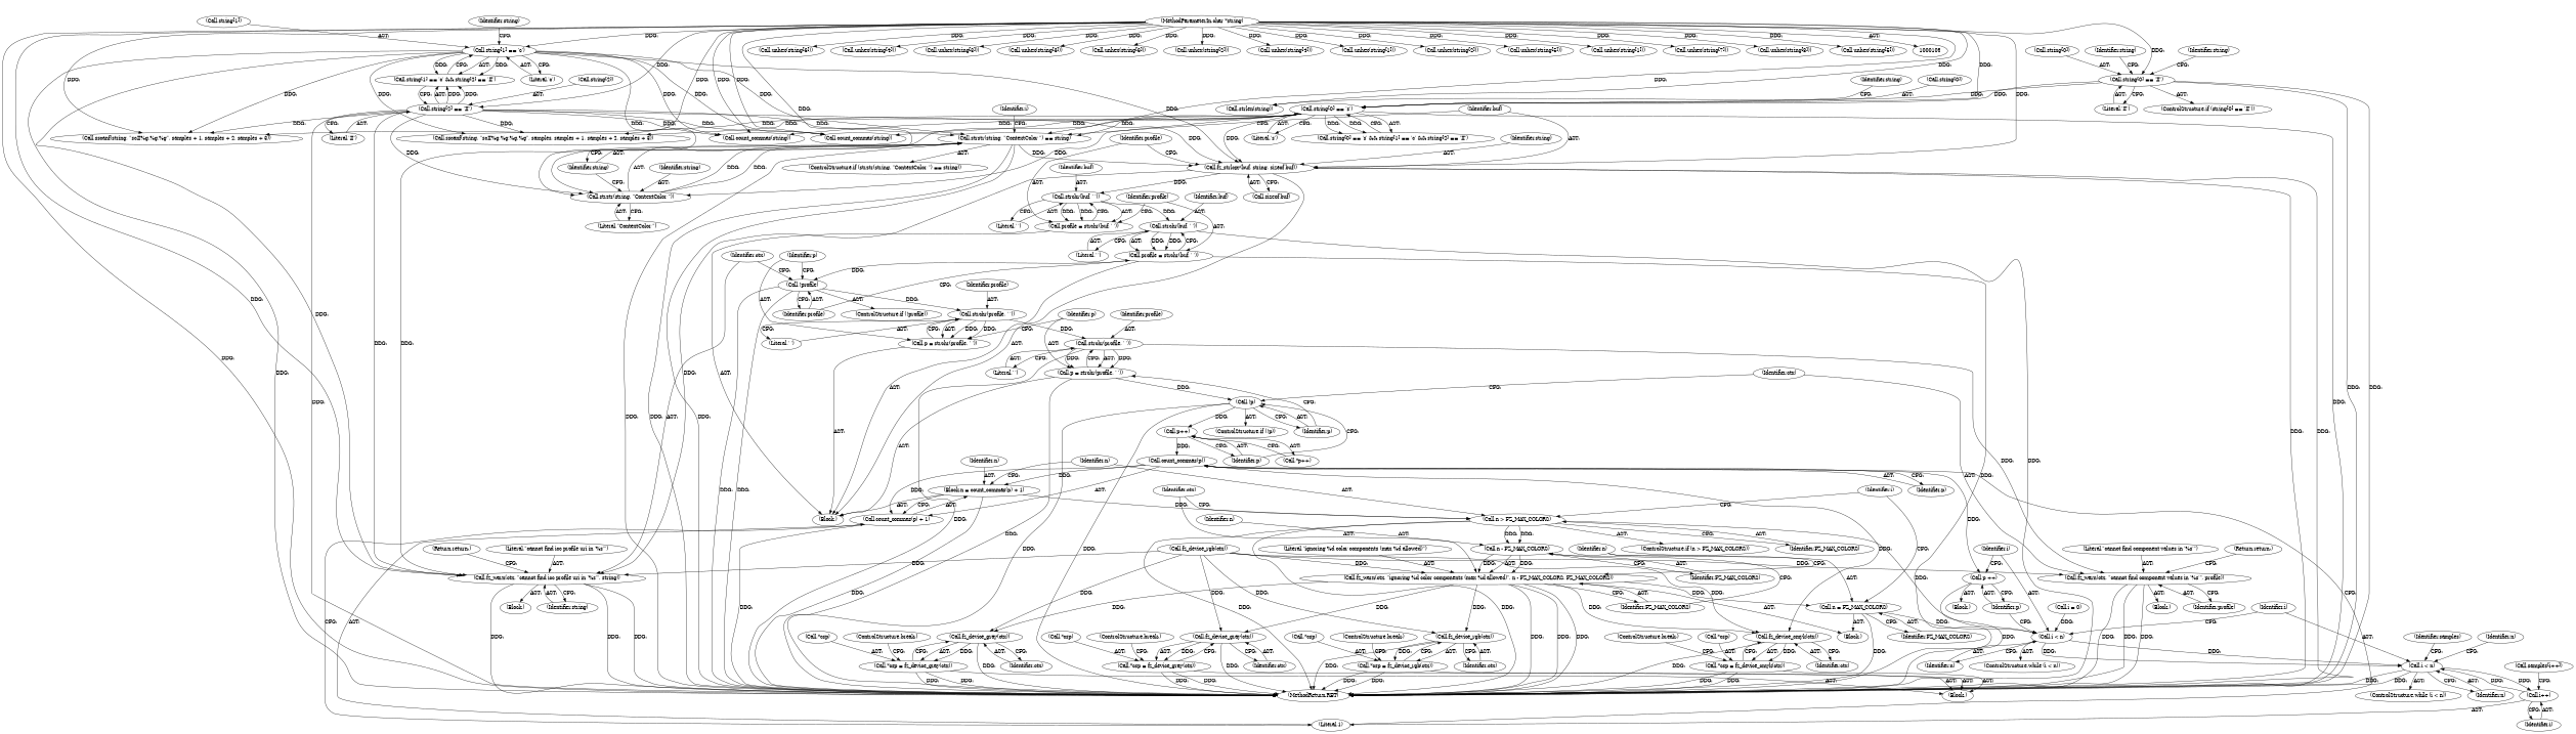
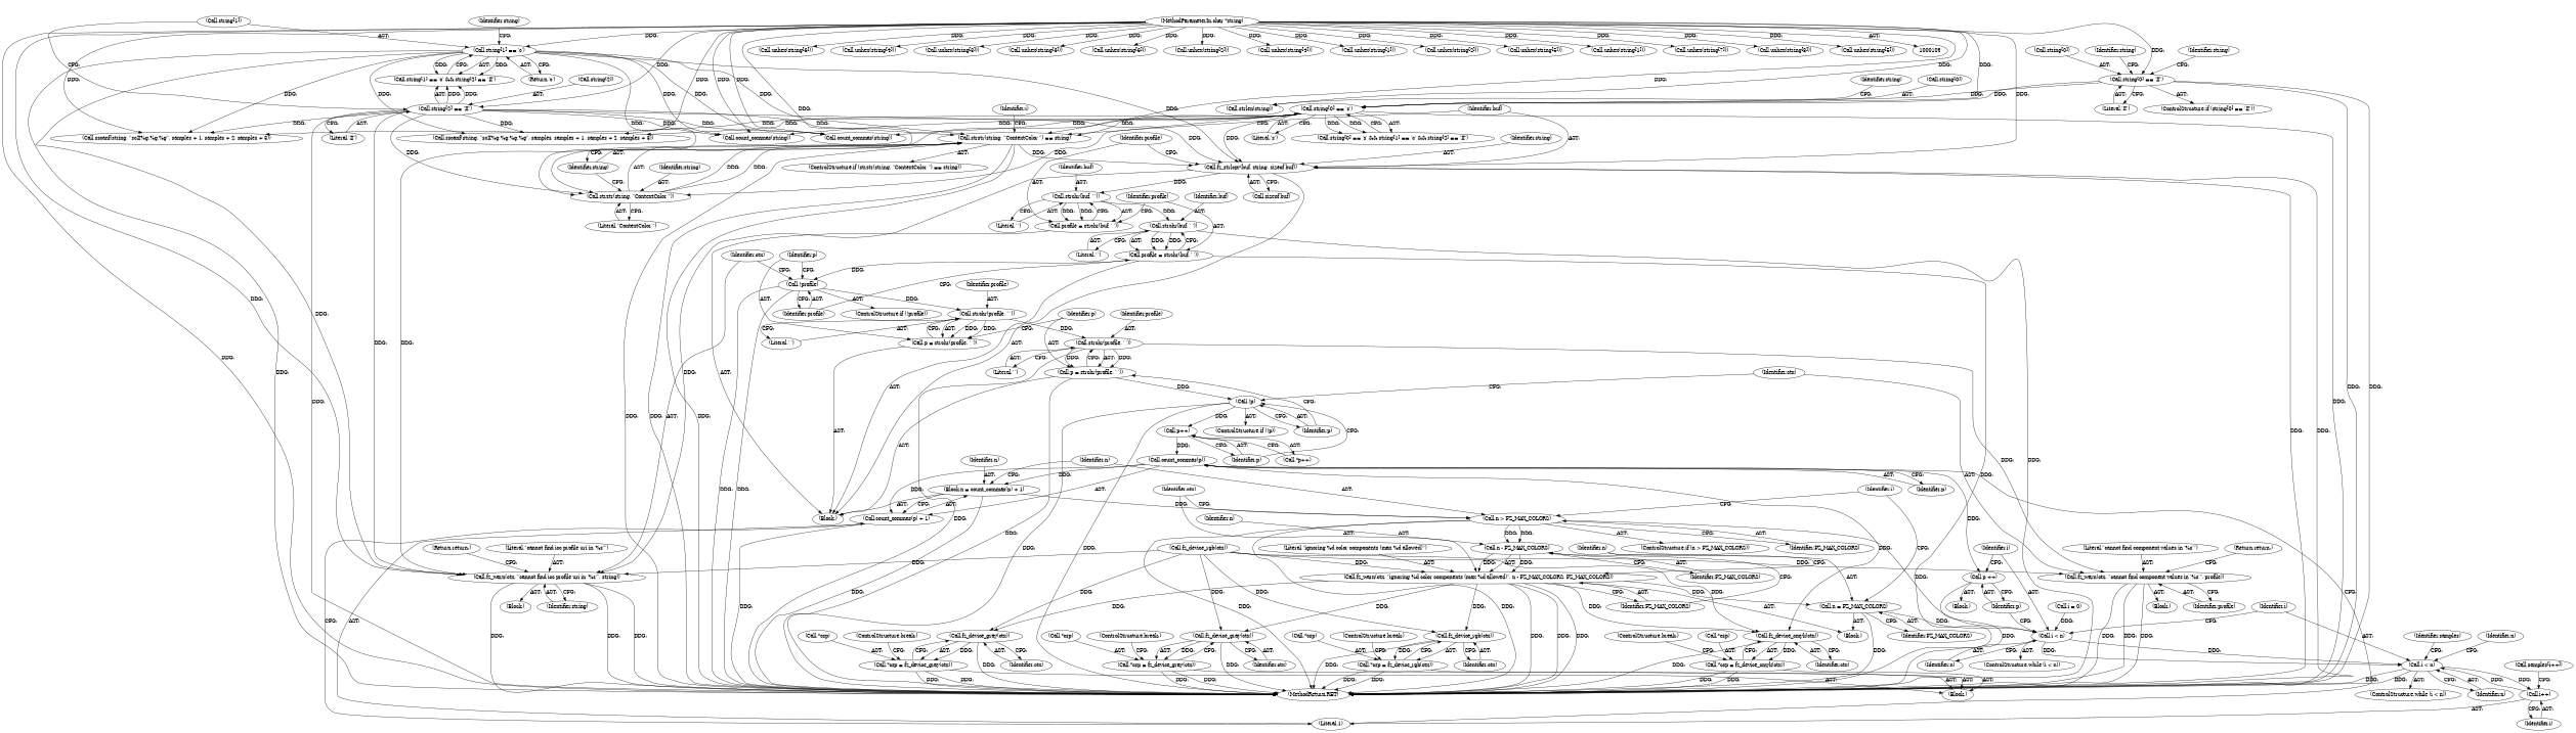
  digraph {
    n1 [label="(Call,strstr(string, \"ContextColor \") == string)"]
    n2 [label="(Call,fz_strlcpy(buf, string, sizeof buf))"]
    n3 [label="(ControlStructure,if (strstr(string, \"ContextColor \") == string))"]
    n4 [label="(MethodReturn,RET)"]
    n5 [label="(Identifier,string)"]
    n6 [label="(Call,fz_warn(ctx, \"cannot find icc profile uri in '%s'\", string))"]
    n7 [label="(Call,strchr(buf, ' '))"]
    n8 [label="(Block,)"]
    n9 [label="(Call,sizeof buf)"]
    n10 [label="(Call,strstr(string, \"ContextColor \"))"]
    n11 [label="(Literal,\"ContextColor \")"]
    n12 [label="(Call,string[0] == 's')"]
    n13 [label="(Call,sscanf(string, \"sc#%g,%g,%g\", samples + 1, samples + 2, samples + 3))"]
    n14 [label="(Call,sscanf(string, \"sc#%g,%g,%g,%g\", samples, samples + 1, samples + 2, samples + 3))"]
    n15 [label="(Call,count_commas(string))"]
    n16 [label="(Call,count_commas(string))"]
    n17 [label="(Literal,'s')"]
    n18 [label="(Call,string[0] == 's' && string[1] == 'c' && string[2] == '#')"]
    n19 [label="(Block,)"]
    n20 [label="(Identifier,string)"]
    n21 [label="(Call,string[0] == '#')"]
    n22 [label="(Call,strlen(string))"]
    n23 [label="(Literal,'#')"]
    n24 [label="(ControlStructure,if (string[0] == '#'))"]
    n25 [label="(MethodParameterIn,char *string)"]
    n26 [label="(Call,string[1] == 'c')"]
    n27 [label="(Call,string[2] == '#')"]
    n28 [label="(Call,unhex(string[6]))"]
    n29 [label="(Call,unhex(string[4]))"]
    n30 [label="(Call,unhex(string[3]))"]
    n31 [label="(Call,unhex(string[3]))"]
    n32 [label="(Call,unhex(string[6]))"]
    n33 [label="(Call,unhex(string[2]))"]
    n34 [label="(Call,unhex(string[4]))"]
    n35 [label="(Call,unhex(string[1]))"]
    n36 [label="(Call,unhex(string[2]))"]
    n37 [label="(Call,unhex(string[5]))"]
    n38 [label="(Call,unhex(string[1]))"]
    n39 [label="(Call,unhex(string[7]))"]
    n40 [label="(Call,unhex(string[8]))"]
    n41 [label="(Call,unhex(string[5]))"]
    n42 [label=1000109]
    n43 [label="(Call,string[1] == 'c' && string[2] == '#')"]
-   n44 [label="(Literal,'c')"]
+   n44 [label="(Return,'c')"]
    n45 [label="(Literal,'#')"]
    n46 [label="(Call,profile = strchr(buf, ' '))"]
    n47 [label="(Call,strchr(buf, ' '))"]
    n48 [label="(Literal,' ')"]
    n49 [label="(Call,profile = strchr(buf, ' '))"]
    n50 [label="(Literal,' ')"]
    n51 [label="(Call,!profile)"]
    n52 [label="(Call,strchr(profile, ' '))"]
    n53 [label="(Identifier,profile)"]
    n54 [label="(ControlStructure,if (!profile))"]
    n55 [label="(Call,p = strchr(profile, ' '))"]
    n56 [label="(Call,strchr(profile, ' '))"]
    n57 [label="(Literal,' ')"]
    n58 [label="(Call,p = strchr(profile, ' '))"]
    n59 [label="(Call,fz_warn(ctx, \"cannot find component values in '%s'\", profile))"]
    n60 [label="(Literal,' ')"]
    n61 [label="(Call,!p)"]
    n62 [label="(Block,)"]
    n63 [label="(Identifier,profile)"]
    n64 [label="(Call,p++)"]
    n65 [label="(ControlStructure,if (!p))"]
    n66 [label="(Identifier,p)"]
    n67 [label="(Call,count_commas(p))"]
    n68 [label="(Call,*p++)"]
    n69 [label="(Identifier,p)"]
    n70 [label="(Block,n = count_commas(p) + 1)"]
    n71 [label="(Call,count_commas(p) + 1)"]
    n72 [label="(Call,p ++)"]
    n73 [label="(Identifier,p)"]
    n74 [label="(Call,fz_device_cmyk(ctx))"]
    n75 [label="(Call,n > FZ_MAX_COLORS)"]
    n76 [label="(Literal,1)"]
    n77 [label="(Identifier,p)"]
    n78 [label="(Block,)"]
    n79 [label="(Call,n - FZ_MAX_COLORS)"]
    n80 [label="(Call,i < n)"]
    n81 [label="(ControlStructure,if (n > FZ_MAX_COLORS))"]
    n82 [label="(Identifier,FZ_MAX_COLORS)"]
    n83 [label="(Call,fz_warn(ctx, \"ignoring %d color components (max %d allowed)\", n - FZ_MAX_COLORS, FZ_MAX_COLORS))"]
    n84 [label="(Identifier,FZ_MAX_COLORS)"]
    n85 [label="(Call,i < n)"]
    n86 [label="(ControlStructure,while (i < n))"]
    n87 [label="(Identifier,n)"]
    n88 [label="(Call,n = FZ_MAX_COLORS)"]
    n89 [label="(Call,fz_device_gray(ctx))"]
    n90 [label="(Call,fz_device_rgb(ctx))"]
    n91 [label="(Call,fz_device_gray(ctx))"]
    n92 [label="(Identifier,FZ_MAX_COLORS)"]
    n93 [label="(Block,)"]
    n94 [label="(Identifier,FZ_MAX_COLORS)"]
    n95 [label="(Call,*csp = fz_device_gray(ctx))"]
    n96 [label="(Identifier,ctx)"]
    n97 [label="(Call,*csp = fz_device_rgb(ctx))"]
    n98 [label="(Identifier,ctx)"]
    n99 [label="(Call,*csp = fz_device_cmyk(ctx))"]
    n100 [label="(Identifier,ctx)"]
    n101 [label="(Call,*csp = fz_device_gray(ctx))"]
    n102 [label="(Identifier,ctx)"]
    n103 [label="(Call,i++)"]
    n104 [label="(Identifier,n)"]
    n105 [label="(ControlStructure,while (i < n))"]
    n106 [label="(Identifier,i)"]
    n107 [label="(Call,samples[i++])"]
    n108 [label="(Block,)"]
    n109 [label="(Identifier,string)"]
    n110 [label="(Identifier,i)"]
    n111 [label="(Identifier,samples)"]
    n112 [label="(Identifier,string)"]
    n113 [label="(Identifier,i)"]
    n114 [label="(Identifier,i)"]
    n115 [label="(Identifier,ctx)"]
    n116 [label="(ControlStructure,break;)"]
    n117 [label="(Identifier,profile)"]
    n118 [label="(Identifier,buf)"]
    n119 [label="(ControlStructure,break;)"]
    n120 [label="(Identifier,i)"]
    n121 [label="(Identifier,string)"]
    n122 [label="(Identifier,profile)"]
    n123 [label="(Return,return;)"]
    n124 [label="(Identifier,buf)"]
    n125 [label="(Call,*csp)"]
    n126 [label="(Literal,\"cannot find icc profile uri in '%s'\")"]
    n127 [label="(Identifier,p)"]
    n128 [label="(Identifier,buf)"]
    n129 [label="(Identifier,string)"]
    n130 [label="(Call,*csp)"]
    n131 [label="(Identifier,n)"]
    n132 [label="(Call,*csp)"]
    n133 [label="(ControlStructure,break;)"]
    n134 [label="(Call,fz_device_rgb(ctx))"]
    n135 [label="(Call,i = 0)"]
    n136 [label="(Identifier,profile)"]
    n137 [label="(Identifier,ctx)"]
    n138 [label="(Literal,\"ignoring %d color components (max %d allowed)\")"]
    n139 [label="(Identifier,n)"]
    n140 [label="(Identifier,n)"]
    n141 [label="(Call,string[0])"]
    n142 [label="(Identifier,ctx)"]
    n143 [label="(Literal,\"cannot find component values in '%s'\")"]
    n144 [label="(Identifier,n)"]
    n145 [label="(Identifier,p)"]
    n146 [label="(Call,string[2])"]
    n147 [label="(Identifier,profile)"]
    n148 [label="(Call,*csp)"]
    n149 [label="(Call,string[1])"]
    n150 [label="(Call,string[0])"]
    n151 [label="(Identifier,string)"]
    n152 [label="(Identifier,n)"]
    n153 [label="(Return,return;)"]
    n154 [label="(Identifier,string)"]
    n155 [label="(ControlStructure,break;)"]
    n1 -> n2 [label="DDG: "]
    n1 -> n3 [label="AST: "]
    n1 -> n4 [label="DDG: "]
    n1 -> n4 [label="DDG: "]
    n1 -> n4 [label="DDG: "]
    n1 -> n5 [label="CFG: "]
    n2 -> n4 [label="DDG: "]
    n2 -> n4 [label="DDG: "]
    n2 -> n6 [label="DDG: "]
    n2 -> n7 [label="DDG: "]
    n2 -> n8 [label="AST: "]
    n2 -> n9 [label="CFG: "]
    n5 -> n1 [label="AST: "]
    n5 -> n10 [label="CFG: "]
    n6 -> n4 [label="DDG: "]
    n6 -> n4 [label="DDG: "]
    n6 -> n4 [label="DDG: "]
    n6 -> n19 [label="AST: "]
    n6 -> n20 [label="CFG: "]
    n7 -> n46 [label="AST: "]
    n7 -> n46 [label="DDG: "]
    n7 -> n46 [label="DDG: "]
    n7 -> n47 [label="DDG: "]
    n7 -> n48 [label="CFG: "]
    n9 -> n2 [label="AST: "]
    n10 -> n1 [label="AST: "]
    n10 -> n1 [label="DDG: "]
    n10 -> n1 [label="DDG: "]
    n10 -> n11 [label="CFG: "]
    n11 -> n10 [label="AST: "]
    n12 -> n1 [label="DDG: "]
    n12 -> n2 [label="DDG: "]
    n12 -> n4 [label="DDG: "]
    n12 -> n6 [label="DDG: "]
    n12 -> n10 [label="DDG: "]
    n12 -> n13 [label="DDG: "]
    n12 -> n14 [label="DDG: "]
    n12 -> n15 [label="DDG: "]
    n12 -> n16 [label="DDG: "]
    n12 -> n17 [label="CFG: "]
    n12 -> n18 [label="AST: "]
    n12 -> n18 [label="DDG: "]
    n12 -> n18 [label="DDG: "]
    n17 -> n12 [label="AST: "]
    n18 -> n12 [label="CFG: "]
    n20 -> n6 [label="AST: "]
    n21 -> n4 [label="DDG: "]
    n21 -> n4 [label="DDG: "]
    n21 -> n12 [label="DDG: "]
    n21 -> n22 [label="DDG: "]
    n21 -> n23 [label="CFG: "]
    n21 -> n24 [label="AST: "]
    n23 -> n21 [label="AST: "]
    n25 -> n1 [label="DDG: "]
    n25 -> n2 [label="DDG: "]
    n25 -> n4 [label="DDG: "]
    n25 -> n6 [label="DDG: "]
    n25 -> n10 [label="DDG: "]
    n25 -> n12 [label="DDG: "]
    n25 -> n13 [label="DDG: "]
    n25 -> n14 [label="DDG: "]
    n25 -> n15 [label="DDG: "]
    n25 -> n16 [label="DDG: "]
    n25 -> n21 [label="DDG: "]
    n25 -> n22 [label="DDG: "]
    n25 -> n26 [label="DDG: "]
    n25 -> n27 [label="DDG: "]
    n25 -> n28 [label="DDG: "]
    n25 -> n29 [label="DDG: "]
    n25 -> n30 [label="DDG: "]
    n25 -> n31 [label="DDG: "]
    n25 -> n32 [label="DDG: "]
    n25 -> n33 [label="DDG: "]
    n25 -> n34 [label="DDG: "]
    n25 -> n35 [label="DDG: "]
    n25 -> n36 [label="DDG: "]
    n25 -> n37 [label="DDG: "]
    n25 -> n38 [label="DDG: "]
    n25 -> n39 [label="DDG: "]
    n25 -> n40 [label="DDG: "]
    n25 -> n41 [label="DDG: "]
    n25 -> n42 [label="AST: "]
    n26 -> n1 [label="DDG: "]
    n26 -> n2 [label="DDG: "]
    n26 -> n4 [label="DDG: "]
    n26 -> n6 [label="DDG: "]
    n26 -> n10 [label="DDG: "]
    n26 -> n13 [label="DDG: "]
    n26 -> n14 [label="DDG: "]
    n26 -> n15 [label="DDG: "]
    n26 -> n16 [label="DDG: "]
    n26 -> n43 [label="AST: "]
    n26 -> n43 [label="DDG: "]
    n26 -> n43 [label="DDG: "]
    n26 -> n44 [label="CFG: "]
    n27 -> n1 [label="DDG: "]
    n27 -> n2 [label="DDG: "]
    n27 -> n4 [label="DDG: "]
    n27 -> n6 [label="DDG: "]
    n27 -> n10 [label="DDG: "]
    n27 -> n13 [label="DDG: "]
    n27 -> n14 [label="DDG: "]
    n27 -> n15 [label="DDG: "]
    n27 -> n16 [label="DDG: "]
    n27 -> n43 [label="AST: "]
    n27 -> n43 [label="DDG: "]
    n27 -> n43 [label="DDG: "]
    n27 -> n45 [label="CFG: "]
    n43 -> n26 [label="CFG: "]
-   n43 -> n27 [label="CFG: "]
+   n149 -> n27 [label="CFG: "]
    n44 -> n26 [label="AST: "]
    n45 -> n27 [label="AST: "]
    n46 -> n7 [label="CFG: "]
    n46 -> n8 [label="AST: "]
    n47 -> n4 [label="DDG: "]
    n47 -> n49 [label="AST: "]
    n47 -> n49 [label="DDG: "]
    n47 -> n49 [label="DDG: "]
    n47 -> n50 [label="CFG: "]
    n48 -> n7 [label="AST: "]
    n49 -> n4 [label="DDG: "]
    n49 -> n8 [label="AST: "]
    n49 -> n47 [label="CFG: "]
    n49 -> n51 [label="DDG: "]
    n50 -> n47 [label="AST: "]
    n51 -> n4 [label="DDG: "]
    n51 -> n4 [label="DDG: "]
    n51 -> n52 [label="DDG: "]
    n51 -> n53 [label="CFG: "]
    n51 -> n54 [label="AST: "]
    n52 -> n55 [label="AST: "]
    n52 -> n55 [label="DDG: "]
    n52 -> n55 [label="DDG: "]
    n52 -> n56 [label="DDG: "]
    n52 -> n57 [label="CFG: "]
    n53 -> n49 [label="CFG: "]
    n53 -> n51 [label="AST: "]
    n55 -> n8 [label="AST: "]
    n55 -> n52 [label="CFG: "]
    n56 -> n4 [label="DDG: "]
    n56 -> n58 [label="AST: "]
    n56 -> n58 [label="DDG: "]
    n56 -> n58 [label="DDG: "]
    n56 -> n59 [label="DDG: "]
    n56 -> n60 [label="CFG: "]
    n57 -> n52 [label="AST: "]
    n58 -> n4 [label="DDG: "]
    n58 -> n8 [label="AST: "]
    n58 -> n56 [label="CFG: "]
    n58 -> n61 [label="DDG: "]
    n59 -> n4 [label="DDG: "]
    n59 -> n4 [label="DDG: "]
    n59 -> n4 [label="DDG: "]
    n59 -> n62 [label="AST: "]
    n59 -> n63 [label="CFG: "]
    n60 -> n56 [label="AST: "]
    n61 -> n4 [label="DDG: "]
    n61 -> n4 [label="DDG: "]
    n61 -> n64 [label="DDG: "]
    n61 -> n65 [label="AST: "]
    n61 -> n66 [label="CFG: "]
    n63 -> n59 [label="AST: "]
    n64 -> n67 [label="DDG: "]
    n64 -> n68 [label="AST: "]
    n64 -> n69 [label="CFG: "]
    n66 -> n58 [label="CFG: "]
    n66 -> n61 [label="AST: "]
    n67 -> n70 [label="DDG: "]
    n67 -> n71 [label="AST: "]
    n67 -> n71 [label="DDG: "]
    n67 -> n72 [label="DDG: "]
    n67 -> n73 [label="CFG: "]
    n67 -> n74 [label="DDG: "]
    n68 -> n64 [label="CFG: "]
    n69 -> n61 [label="CFG: "]
    n69 -> n64 [label="AST: "]
    n70 -> n4 [label="DDG: "]
    n70 -> n8 [label="AST: "]
    n70 -> n71 [label="CFG: "]
    n70 -> n75 [label="DDG: "]
    n71 -> n4 [label="DDG: "]
    n71 -> n70 [label="AST: "]
    n71 -> n76 [label="CFG: "]
    n72 -> n4 [label="DDG: "]
    n72 -> n77 [label="CFG: "]
    n72 -> n78 [label="AST: "]
    n73 -> n67 [label="AST: "]
    n74 -> n4 [label="DDG: "]
    n74 -> n99 [label="AST: "]
    n74 -> n99 [label="DDG: "]
    n74 -> n100 [label="CFG: "]
    n75 -> n4 [label="DDG: "]
    n75 -> n4 [label="DDG: "]
    n75 -> n79 [label="DDG: "]
    n75 -> n79 [label="DDG: "]
    n75 -> n80 [label="DDG: "]
    n75 -> n81 [label="AST: "]
    n75 -> n82 [label="CFG: "]
    n76 -> n67 [label="CFG: "]
    n76 -> n71 [label="AST: "]
    n77 -> n72 [label="AST: "]
    n77 -> n80 [label="CFG: "]
    n79 -> n83 [label="AST: "]
    n79 -> n83 [label="DDG: "]
    n79 -> n83 [label="DDG: "]
    n79 -> n84 [label="CFG: "]
    n80 -> n85 [label="DDG: "]
    n80 -> n85 [label="DDG: "]
    n80 -> n86 [label="AST: "]
    n80 -> n87 [label="CFG: "]
    n82 -> n75 [label="AST: "]
    n83 -> n4 [label="DDG: "]
    n83 -> n4 [label="DDG: "]
    n83 -> n4 [label="DDG: "]
    n83 -> n74 [label="DDG: "]
    n83 -> n88 [label="DDG: "]
    n83 -> n89 [label="DDG: "]
    n83 -> n90 [label="DDG: "]
    n83 -> n91 [label="DDG: "]
    n83 -> n92 [label="CFG: "]
    n83 -> n93 [label="AST: "]
    n84 -> n79 [label="AST: "]
    n85 -> n4 [label="DDG: "]
    n85 -> n4 [label="DDG: "]
    n85 -> n103 [label="DDG: "]
    n85 -> n104 [label="CFG: "]
    n85 -> n105 [label="AST: "]
    n87 -> n80 [label="AST: "]
    n88 -> n4 [label="DDG: "]
    n88 -> n80 [label="DDG: "]
    n88 -> n93 [label="AST: "]
    n88 -> n94 [label="CFG: "]
    n89 -> n4 [label="DDG: "]
    n89 -> n95 [label="AST: "]
    n89 -> n95 [label="DDG: "]
    n89 -> n96 [label="CFG: "]
    n90 -> n4 [label="DDG: "]
    n90 -> n97 [label="AST: "]
    n90 -> n97 [label="DDG: "]
    n90 -> n98 [label="CFG: "]
    n91 -> n4 [label="DDG: "]
    n91 -> n101 [label="AST: "]
    n91 -> n101 [label="DDG: "]
    n91 -> n102 [label="CFG: "]
    n92 -> n79 [label="CFG: "]
    n92 -> n83 [label="AST: "]
    n94 -> n88 [label="AST: "]
    n95 -> n4 [label="DDG: "]
    n95 -> n4 [label="DDG: "]
    n95 -> n89 [label="CFG: "]
    n95 -> n108 [label="AST: "]
    n96 -> n89 [label="AST: "]
    n97 -> n4 [label="DDG: "]
    n97 -> n4 [label="DDG: "]
    n97 -> n90 [label="CFG: "]
    n97 -> n108 [label="AST: "]
    n98 -> n90 [label="AST: "]
    n99 -> n4 [label="DDG: "]
    n99 -> n4 [label="DDG: "]
    n99 -> n74 [label="CFG: "]
    n99 -> n108 [label="AST: "]
    n100 -> n74 [label="AST: "]
    n101 -> n4 [label="DDG: "]
    n101 -> n4 [label="DDG: "]
    n101 -> n91 [label="CFG: "]
    n101 -> n108 [label="AST: "]
    n102 -> n91 [label="AST: "]
    n103 -> n76 [label="AST: "]
    n103 -> n85 [label="DDG: "]
    n103 -> n106 [label="CFG: "]
    n104 -> n85 [label="AST: "]
    n106 -> n103 [label="AST: "]
    n107 -> n103 [label="CFG: "]
    n109 -> n10 [label="AST: "]
    n110 -> n80 [label="CFG: "]
    n110 -> n85 [label="AST: "]
    n111 -> n85 [label="CFG: "]
    n112 -> n2 [label="AST: "]
    n113 -> n72 [label="CFG: "]
    n113 -> n80 [label="AST: "]
    n114 -> n75 [label="CFG: "]
    n114 -> n88 [label="CFG: "]
    n115 -> n59 [label="AST: "]
    n115 -> n61 [label="CFG: "]
    n116 -> n97 [label="CFG: "]
    n117 -> n2 [label="CFG: "]
    n117 -> n46 [label="AST: "]
    n118 -> n47 [label="AST: "]
    n119 -> n99 [label="CFG: "]
    n120 -> n1 [label="CFG: "]
    n121 -> n21 [label="CFG: "]
    n122 -> n46 [label="CFG: "]
    n122 -> n49 [label="AST: "]
    n123 -> n6 [label="CFG: "]
    n124 -> n7 [label="AST: "]
    n125 -> n95 [label="AST: "]
    n126 -> n6 [label="AST: "]
    n127 -> n51 [label="CFG: "]
    n127 -> n55 [label="AST: "]
    n128 -> n1 [label="CFG: "]
    n128 -> n2 [label="AST: "]
    n129 -> n12 [label="CFG: "]
    n130 -> n99 [label="AST: "]
    n131 -> n85 [label="CFG: "]
    n132 -> n97 [label="AST: "]
    n133 -> n95 [label="CFG: "]
    n134 -> n6 [label="DDG: "]
    n134 -> n59 [label="DDG: "]
    n134 -> n74 [label="DDG: "]
    n134 -> n83 [label="DDG: "]
    n134 -> n89 [label="DDG: "]
    n134 -> n90 [label="DDG: "]
    n134 -> n91 [label="DDG: "]
    n135 -> n80 [label="DDG: "]
    n136 -> n52 [label="AST: "]
    n137 -> n6 [label="AST: "]
    n137 -> n51 [label="CFG: "]
    n138 -> n83 [label="AST: "]
    n139 -> n70 [label="CFG: "]
    n139 -> n75 [label="AST: "]
    n140 -> n70 [label="AST: "]
    n141 -> n21 [label="AST: "]
    n142 -> n75 [label="CFG: "]
    n142 -> n83 [label="AST: "]
    n143 -> n59 [label="AST: "]
    n144 -> n83 [label="CFG: "]
    n144 -> n88 [label="AST: "]
    n145 -> n55 [label="CFG: "]
    n145 -> n58 [label="AST: "]
    n146 -> n27 [label="AST: "]
    n147 -> n56 [label="AST: "]
    n148 -> n101 [label="AST: "]
    n149 -> n26 [label="AST: "]
    n150 -> n12 [label="AST: "]
    n151 -> n21 [label="CFG: "]
    n152 -> n79 [label="AST: "]
    n153 -> n59 [label="CFG: "]
    n154 -> n26 [label="CFG: "]
    n155 -> n101 [label="CFG: "]
  }
